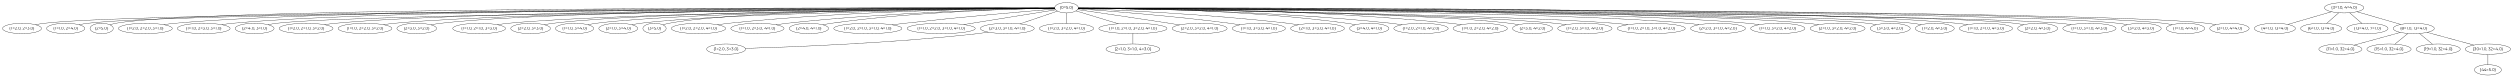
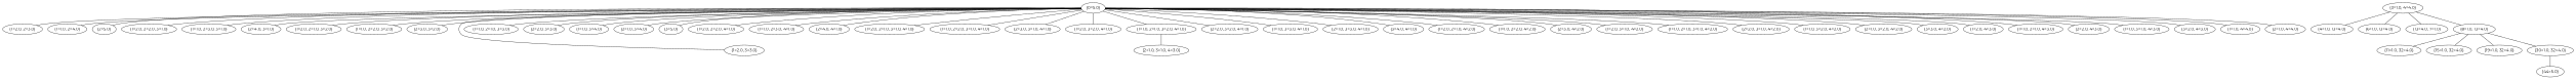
  graph {
    fontname=Montserrat
    node [fontname=Montserrat]
    edge [fontname=Montserrat]
    "{0=5.0}" [state="{0=5.0}"]
    "{1=2.0, 2=3.0}" [state="{1=2.0, 2=3.0}"]
    "{1=1.0, 2=4.0}" [state="{1=1.0, 2=4.0}"]
    "{2=5.0}" [state="{2=5.0}"]
    "{1=2.0, 2=2.0, 3=1.0}" [state="{1=2.0, 2=2.0, 3=1.0}"]
    "{1=1.0, 2=3.0, 3=1.0}" [state="{1=1.0, 2=3.0, 3=1.0}"]
    "{2=4.0, 3=1.0}" [state="{2=4.0, 3=1.0}"]
    "{1=2.0, 2=1.0, 3=2.0}" [state="{1=2.0, 2=1.0, 3=2.0}"]
    "{1=1.0, 2=2.0, 3=2.0}" [state="{1=1.0, 2=2.0, 3=2.0}"]
    "{2=3.0, 3=2.0}" [state="{2=3.0, 3=2.0}"]
    "{1=2.0, 3=3.0}" [state="{1=2.0, 3=3.0}"]
    "{1=1.0, 2=1.0, 3=3.0}" [state="{1=1.0, 2=1.0, 3=3.0}"]
    "{2=2.0, 3=3.0}" [state="{2=2.0, 3=3.0}"]
    "{1=1.0, 3=4.0}" [state="{1=1.0, 3=4.0}"]
    "{2=1.0, 3=4.0}" [state="{2=1.0, 3=4.0}"]
    "{3=5.0}" [state="{3=5.0}"]
    "{1=2.0, 2=2.0, 4=1.0}" [state="{1=2.0, 2=2.0, 4=1.0}"]
    "{1=1.0, 2=3.0, 4=1.0}" [state="{1=1.0, 2=3.0, 4=1.0}"]
    "{2=4.0, 4=1.0}" [state="{2=4.0, 4=1.0}"]
    "{1=2.0, 2=1.0, 3=1.0, 4=1.0}" [state="{1=2.0, 2=1.0, 3=1.0, 4=1.0}"]
    "{1=1.0, 2=2.0, 3=1.0, 4=1.0}" [state="{1=1.0, 2=2.0, 3=1.0, 4=1.0}"]
    "{2=3.0, 3=1.0, 4=1.0}" [state="{2=3.0, 3=1.0, 4=1.0}"]
    "{1=2.0, 3=2.0, 4=1.0}" [state="{1=2.0, 3=2.0, 4=1.0}"]
    "{1=1.0, 2=1.0, 3=2.0, 4=1.0}" [state="{1=1.0, 2=1.0, 3=2.0, 4=1.0}"]
    "{2=2.0, 3=2.0, 4=1.0}" [state="{2=2.0, 3=2.0, 4=1.0}"]
    "{1=1.0, 3=3.0, 4=1.0}" [state="{1=1.0, 3=3.0, 4=1.0}"]
    "{2=1.0, 3=3.0, 4=1.0}" [state="{2=1.0, 3=3.0, 4=1.0}"]
    "{3=4.0, 4=1.0}" [state="{3=4.0, 4=1.0}"]
    "{1=2.0, 2=1.0, 4=2.0}" [state="{1=2.0, 2=1.0, 4=2.0}"]
    "{1=1.0, 2=2.0, 4=2.0}" [state="{1=1.0, 2=2.0, 4=2.0}"]
    "{2=3.0, 4=2.0}" [state="{2=3.0, 4=2.0}"]
    "{1=2.0, 3=1.0, 4=2.0}" [state="{1=2.0, 3=1.0, 4=2.0}"]
    "{1=1.0, 2=1.0, 3=1.0, 4=2.0}" [state="{1=1.0, 2=1.0, 3=1.0, 4=2.0}"]
    "{2=2.0, 3=1.0, 4=2.0}" [state="{2=2.0, 3=1.0, 4=2.0}"]
    "{1=1.0, 3=2.0, 4=2.0}" [state="{1=1.0, 3=2.0, 4=2.0}"]
    "{2=1.0, 3=2.0, 4=2.0}" [state="{2=1.0, 3=2.0, 4=2.0}"]
    "{3=3.0, 4=2.0}" [state="{3=3.0, 4=2.0}"]
    "{1=2.0, 4=3.0}" [state="{1=2.0, 4=3.0}"]
    "{1=1.0, 2=1.0, 4=3.0}" [state="{1=1.0, 2=1.0, 4=3.0}"]
    "{2=2.0, 4=3.0}" [state="{2=2.0, 4=3.0}"]
    "{1=1.0, 3=1.0, 4=3.0}" [state="{1=1.0, 3=1.0, 4=3.0}"]
    "{3=2.0, 4=3.0}" [state="{3=2.0, 4=3.0}"]
    "{1=1.0, 4=4.0}" [state="{1=1.0, 4=4.0}"]
    "{2=1.0, 4=4.0}" [state="{2=1.0, 4=4.0}"]
    "{2=1.0, 3=1.0, 4=3.0}" [state="{2=1.0, 3=1.0, 4=3.0}"]
    "{3=1.0, 4=4.0}" [state="{3=1.0, 4=4.0}"]
    "{4=1.0, 13=4.0}" [state="{4=1.0, 13=4.0}"]
    "{6=1.0, 13=4.0}" [state="{6=1.0, 13=4.0}"]
    "{13=4.0, 7=1.0}" [state="{13=4.0, 7=1.0}"]
    "{8=1.0, 13=4.0}" [state="{8=1.0, 13=4.0}"]
    "{11=1.0, 32=4.0}" [state="{11=1.0, 32=4.0}"]
    "{15=1.0, 32=4.0}" [state="{15=1.0, 32=4.0}"]
    "{19=1.0, 32=4.0}" [state="{19=1.0, 32=4.0}"]
    "{30=1.0, 32=4.0}" [state="{30=1.0, 32=4.0}"]
    "{44=5.0}" [state="{44=5.0}"]
    "{0=5.0}" -- "{1=2.0, 2=3.0}"
    "{0=5.0}" -- "{1=1.0, 2=4.0}"
    "{0=5.0}" -- "{2=5.0}"
    "{0=5.0}" -- "{1=2.0, 2=2.0, 3=1.0}"
    "{0=5.0}" -- "{1=1.0, 2=3.0, 3=1.0}"
    "{0=5.0}" -- "{2=4.0, 3=1.0}"
    "{0=5.0}" -- "{1=2.0, 2=1.0, 3=2.0}"
    "{0=5.0}" -- "{1=1.0, 2=2.0, 3=2.0}"
    "{0=5.0}" -- "{2=3.0, 3=2.0}"
-   "{2=3.0, 3=1.0, 4=1.0}" -- "{1=2.0, 3=3.0}"
+   "{0=5.0}" -- "{1=2.0, 3=3.0}"
    "{0=5.0}" -- "{1=1.0, 2=1.0, 3=3.0}"
    "{0=5.0}" -- "{2=2.0, 3=3.0}"
    "{0=5.0}" -- "{1=1.0, 3=4.0}"
    "{0=5.0}" -- "{2=1.0, 3=4.0}"
    "{0=5.0}" -- "{3=5.0}"
    "{0=5.0}" -- "{1=2.0, 2=2.0, 4=1.0}"
    "{0=5.0}" -- "{1=1.0, 2=3.0, 4=1.0}"
    "{0=5.0}" -- "{2=4.0, 4=1.0}"
    "{0=5.0}" -- "{1=2.0, 2=1.0, 3=1.0, 4=1.0}"
    "{0=5.0}" -- "{1=1.0, 2=2.0, 3=1.0, 4=1.0}"
    "{0=5.0}" -- "{2=3.0, 3=1.0, 4=1.0}"
    "{0=5.0}" -- "{1=2.0, 3=2.0, 4=1.0}"
    "{0=5.0}" -- "{1=1.0, 2=1.0, 3=2.0, 4=1.0}"
    "{0=5.0}" -- "{2=2.0, 3=2.0, 4=1.0}"
    "{0=5.0}" -- "{1=1.0, 3=3.0, 4=1.0}"
    "{0=5.0}" -- "{2=1.0, 3=3.0, 4=1.0}"
    "{0=5.0}" -- "{3=4.0, 4=1.0}"
    "{0=5.0}" -- "{1=2.0, 2=1.0, 4=2.0}"
    "{0=5.0}" -- "{1=1.0, 2=2.0, 4=2.0}"
    "{0=5.0}" -- "{2=3.0, 4=2.0}"
    "{0=5.0}" -- "{1=2.0, 3=1.0, 4=2.0}"
    "{0=5.0}" -- "{1=1.0, 2=1.0, 3=1.0, 4=2.0}"
    "{0=5.0}" -- "{2=2.0, 3=1.0, 4=2.0}"
    "{0=5.0}" -- "{1=1.0, 3=2.0, 4=2.0}"
    "{0=5.0}" -- "{2=1.0, 3=2.0, 4=2.0}"
    "{0=5.0}" -- "{3=3.0, 4=2.0}"
    "{0=5.0}" -- "{1=2.0, 4=3.0}"
    "{0=5.0}" -- "{1=1.0, 2=1.0, 4=3.0}"
    "{0=5.0}" -- "{2=2.0, 4=3.0}"
    "{0=5.0}" -- "{1=1.0, 3=1.0, 4=3.0}"
    "{0=5.0}" -- "{3=2.0, 4=3.0}"
    "{0=5.0}" -- "{1=1.0, 4=4.0}"
    "{0=5.0}" -- "{2=1.0, 4=4.0}"
    "{1=1.0, 2=1.0, 3=2.0, 4=1.0}" -- "{2=1.0, 3=1.0, 4=3.0}"
    "{3=1.0, 4=4.0}" -- "{4=1.0, 13=4.0}"
    "{3=1.0, 4=4.0}" -- "{6=1.0, 13=4.0}"
    "{3=1.0, 4=4.0}" -- "{13=4.0, 7=1.0}"
    "{3=1.0, 4=4.0}" -- "{8=1.0, 13=4.0}"
    "{8=1.0, 13=4.0}" -- "{11=1.0, 32=4.0}"
    "{8=1.0, 13=4.0}" -- "{15=1.0, 32=4.0}"
    "{8=1.0, 13=4.0}" -- "{19=1.0, 32=4.0}"
    "{8=1.0, 13=4.0}" -- "{30=1.0, 32=4.0}"
    "{30=1.0, 32=4.0}" -- "{44=5.0}"
  }
